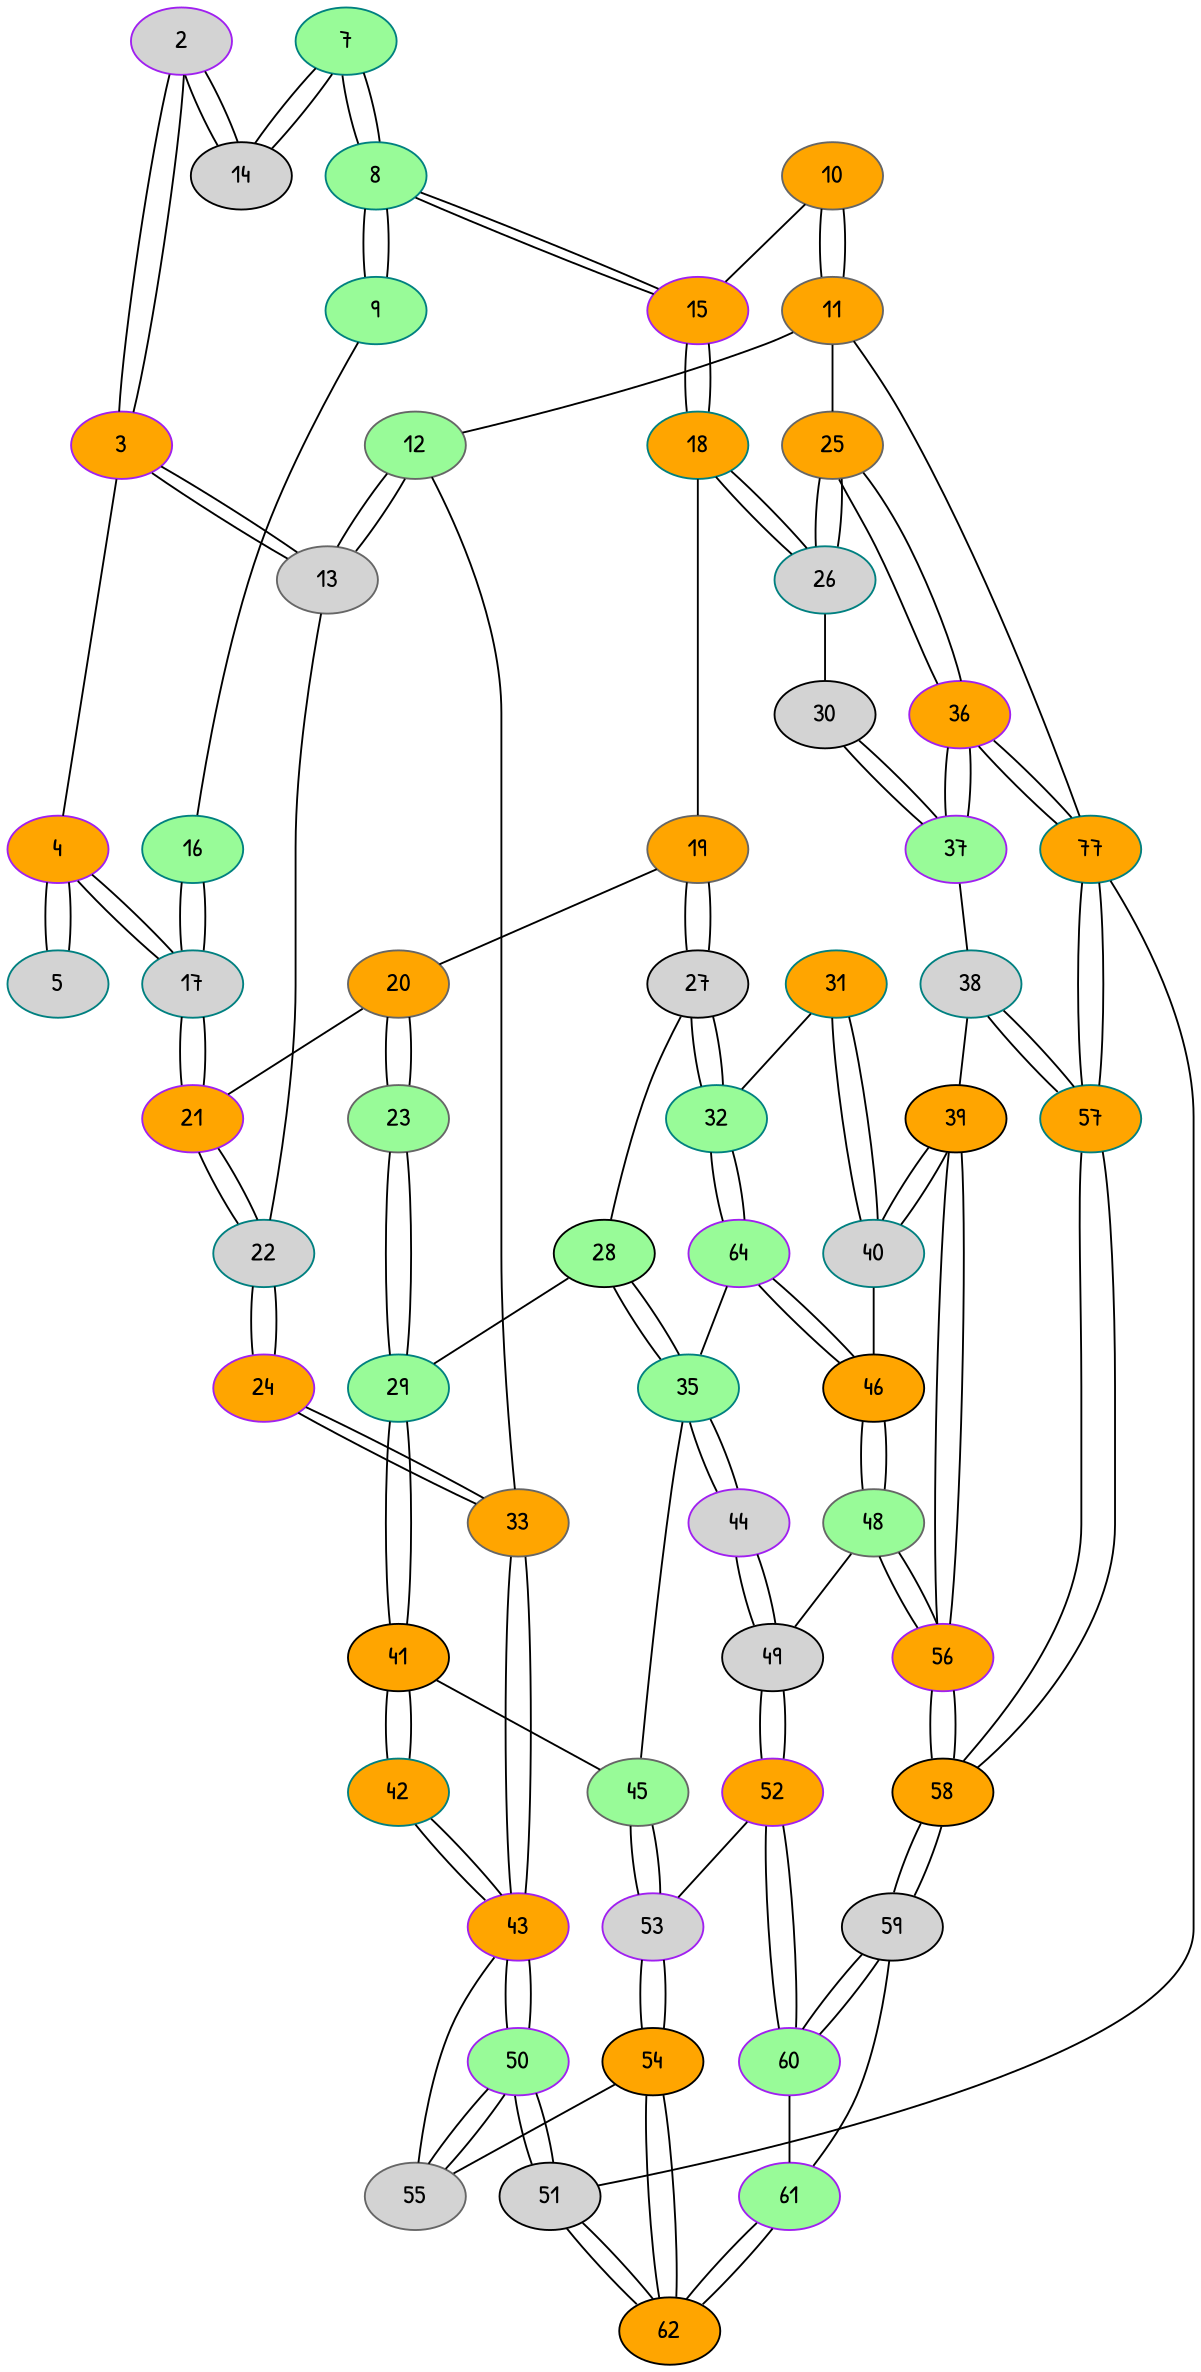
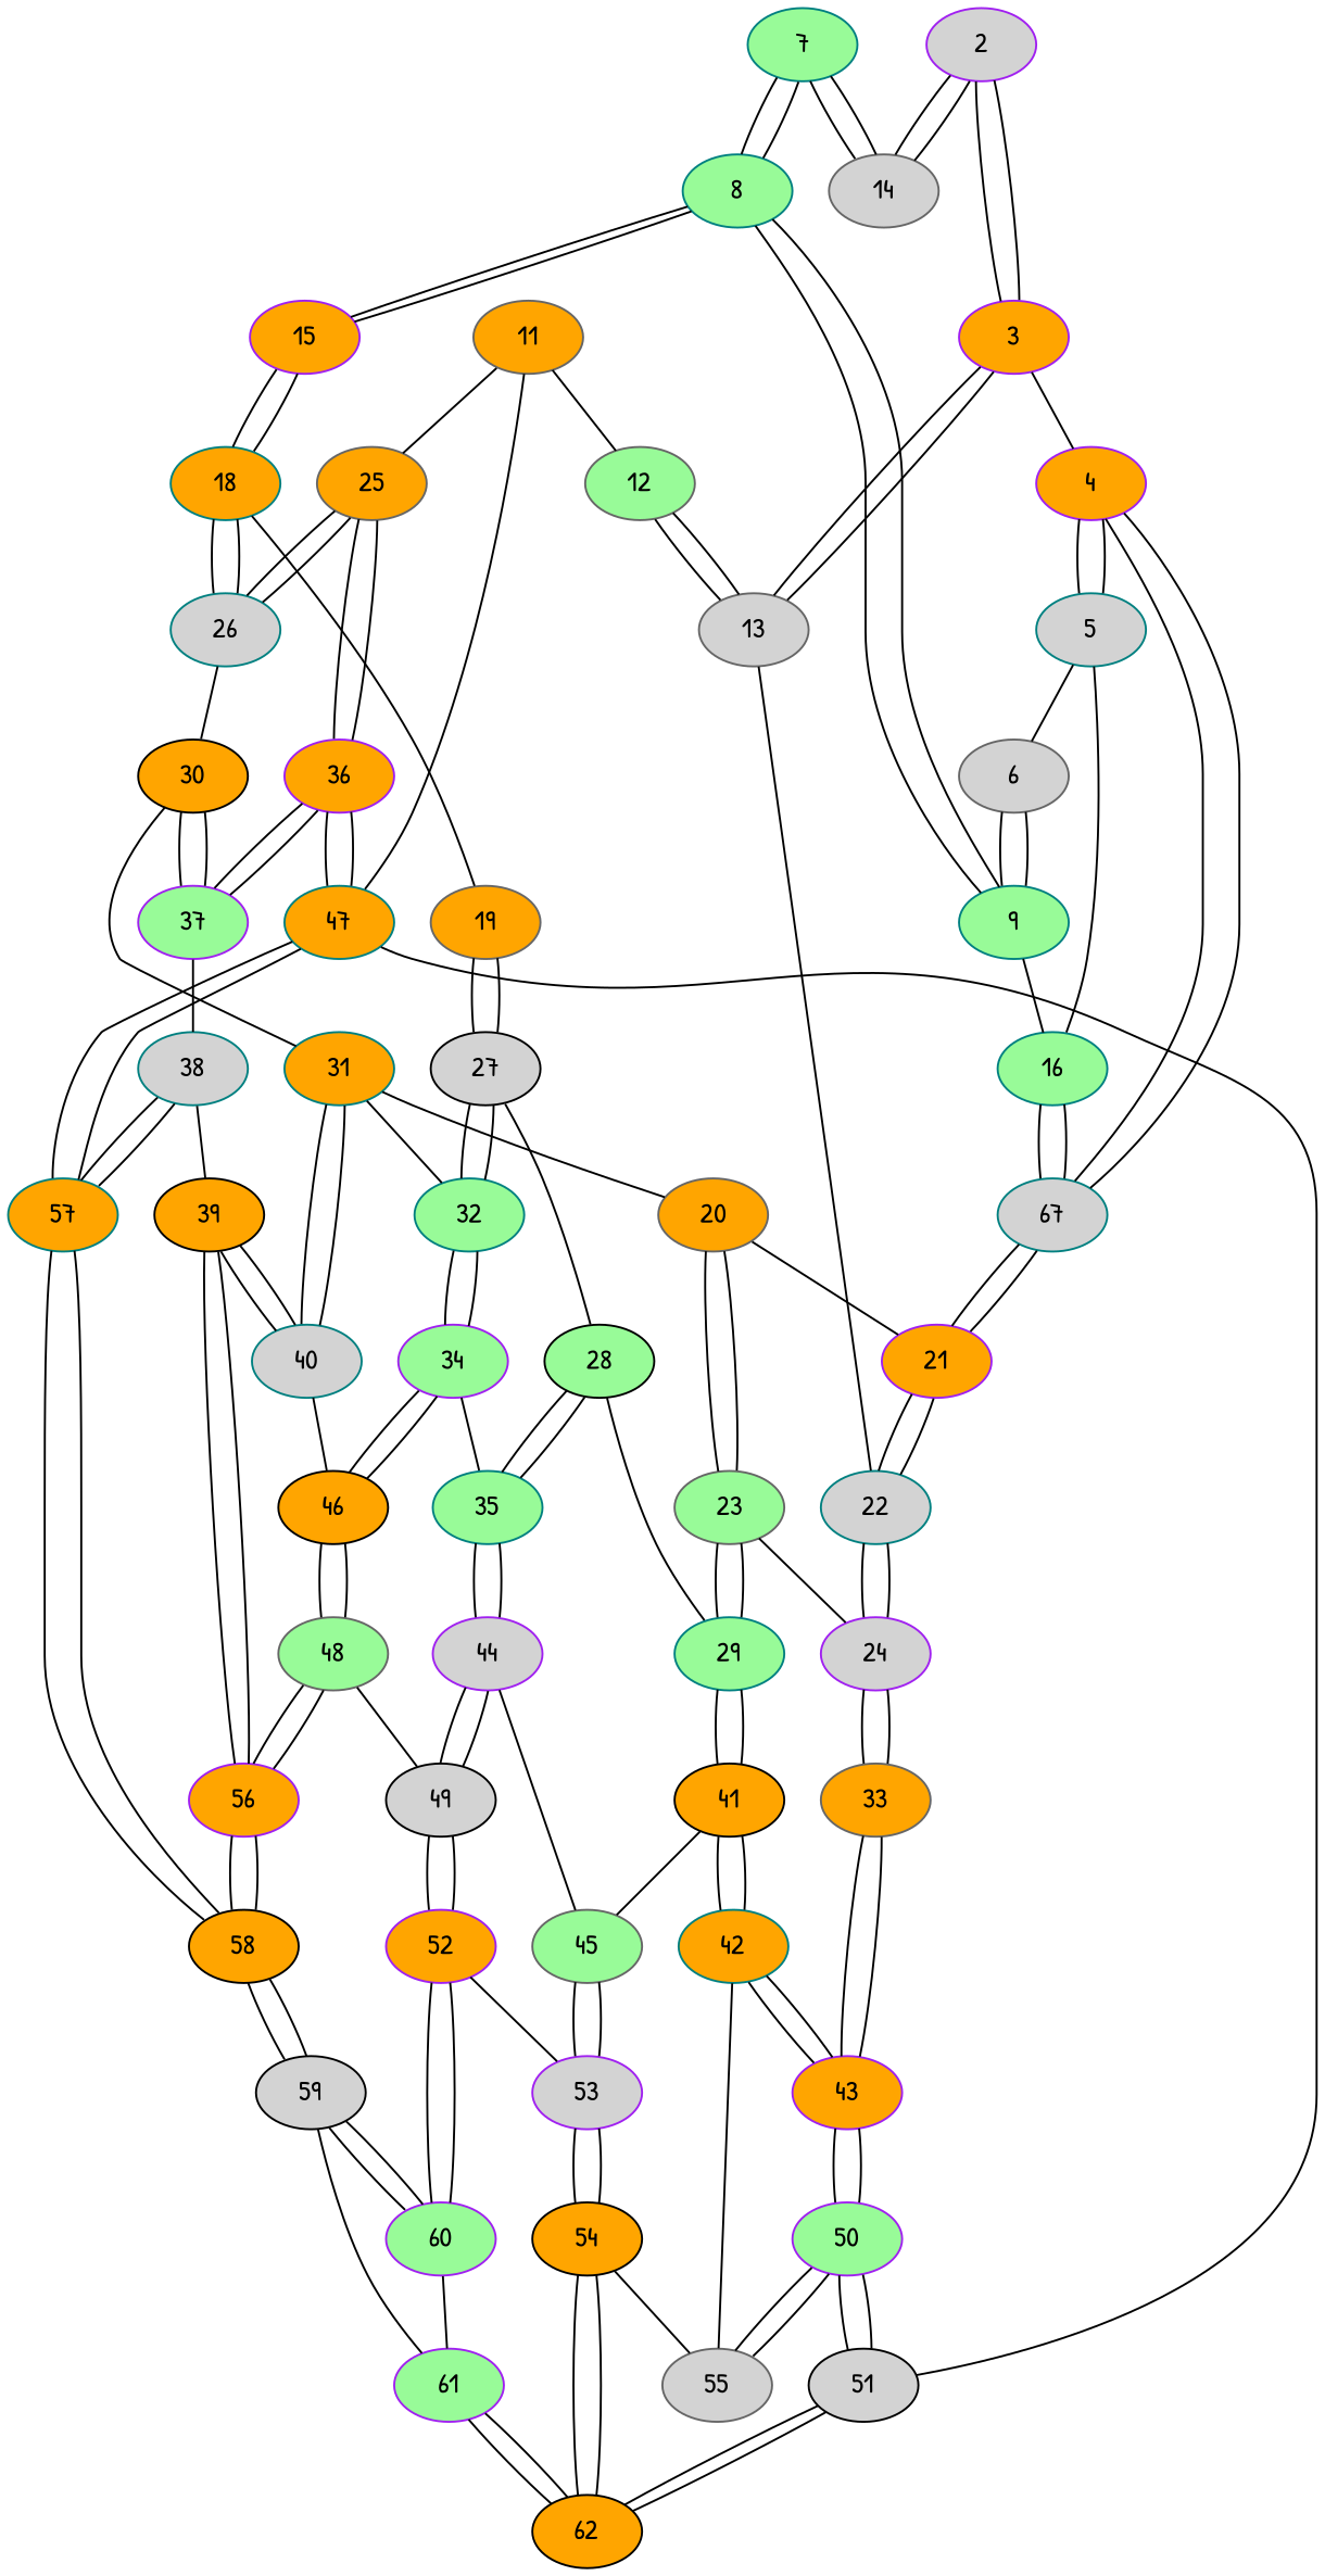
  graph {
    fontname="Patrick Hand"
    node [color=teal fillcolor=orange fontname="Patrick Hand" style=filled]
    edge [fontname="Patrick Hand"]
    2 [color=purple fillcolor=lightgrey]
    3 [color=purple]
-   14 [color=black fillcolor=lightgrey]
+   14 [color=gray40 fillcolor=lightgrey]
    7 [fillcolor=palegreen]
    8 [fillcolor=palegreen]
    4 [color=purple]
    13 [color=gray40 fillcolor=lightgrey]
    5 [fillcolor=lightgrey]
-   17 [fillcolor=lightgrey]
+   17 [fillcolor=lightgrey label=67]
    22 [fillcolor=lightgrey]
+   6 [color=gray40 fillcolor=lightgrey]
    16 [fillcolor=palegreen]
    21 [color=purple]
    9 [fillcolor=palegreen]
    15 [color=purple]
    18
-   10 [color=gray40]
    11 [color=gray40]
    12 [color=gray40 fillcolor=palegreen]
    25 [color=gray40]
-   47 [label=77]
+   47
    33 [color=gray40]
    26 [fillcolor=lightgrey]
    36 [color=purple]
    51 [color=black fillcolor=lightgrey]
    57
    43 [color=purple]
    62 [color=black]
-   24 [color=purple]
+   24 [color=purple fillcolor=lightgrey]
    19 [color=gray40]
    20 [color=gray40]
    27 [color=black fillcolor=lightgrey]
-   30 [color=black fillcolor=lightgrey]
+   30 [color=black]
    23 [color=gray40 fillcolor=palegreen]
    28 [color=black fillcolor=palegreen]
    32 [fillcolor=palegreen]
    29 [fillcolor=palegreen]
    41 [color=black]
    37 [color=purple fillcolor=palegreen]
    31
    35 [fillcolor=palegreen]
-   34 [color=purple fillcolor=palegreen label=64]
+   34 [color=purple fillcolor=palegreen]
    44 [color=purple fillcolor=lightgrey]
    42
    45 [color=gray40 fillcolor=palegreen]
    40 [fillcolor=lightgrey]
    38 [fillcolor=lightgrey]
    46 [color=black]
    50 [color=purple fillcolor=palegreen]
    48 [color=gray40 fillcolor=palegreen]
    49 [color=black fillcolor=lightgrey]
    39 [color=black]
    56 [color=purple]
    58 [color=black]
    55 [color=gray40 fillcolor=lightgrey]
    53 [color=purple fillcolor=lightgrey]
    52 [color=purple]
    54 [color=black]
    60 [color=purple fillcolor=palegreen]
    61 [color=purple fillcolor=palegreen]
    59 [color=black fillcolor=lightgrey]
    2 -- 3
    2 -- 3
    2 -- 14
    2 -- 14
    3 -- 4
    3 -- 13
    3 -- 13
    7 -- 14
    7 -- 14
    7 -- 8
    7 -- 8
    8 -- 9
    8 -- 9
    8 -- 15
    8 -- 15
    4 -- 5
    4 -- 5
    4 -- 17
    4 -- 17
    13 -- 22
+   5 -- 6
+   5 -- 16
    17 -- 21
    17 -- 21
    22 -- 24
    22 -- 24
+   6 -- 9
+   6 -- 9
    16 -- 17
    16 -- 17
    21 -- 22
    21 -- 22
    9 -- 16
    15 -- 18
    15 -- 18
    18 -- 26
    18 -- 26
    18 -- 19
-   10 -- 15
-   10 -- 11
-   10 -- 11
    11 -- 12
    11 -- 25
    11 -- 47
    12 -- 13
    12 -- 13
-   12 -- 33
    25 -- 26
    25 -- 26
    25 -- 36
    25 -- 36
    47 -- 51
    47 -- 57
    47 -- 57
    33 -- 43
    33 -- 43
    26 -- 30
    36 -- 47
    36 -- 47
    36 -- 37
    36 -- 37
    51 -- 62
    51 -- 62
    57 -- 58
    57 -- 58
    43 -- 50
    43 -- 50
    24 -- 33
    24 -- 33
-   19 -- 20
+   31 -- 20
    19 -- 27
    19 -- 27
    20 -- 21
    20 -- 23
    20 -- 23
    27 -- 28
    27 -- 32
    27 -- 32
    30 -- 37
    30 -- 37
+   30 -- 31
+   23 -- 24
    23 -- 29
    23 -- 29
    28 -- 29
    28 -- 35
    28 -- 35
    32 -- 34
    32 -- 34
    29 -- 41
    29 -- 41
    41 -- 42
    41 -- 42
    41 -- 45
    37 -- 38
    31 -- 32
    31 -- 40
    31 -- 40
    35 -- 44
    35 -- 44
    34 -- 35
    34 -- 46
    34 -- 46
-   35 -- 45
+   44 -- 45
    44 -- 49
    44 -- 49
    42 -- 43
    42 -- 43
-   43 -- 55
+   42 -- 55
    45 -- 53
    45 -- 53
    40 -- 46
    38 -- 57
    38 -- 57
    38 -- 39
    46 -- 48
    46 -- 48
    50 -- 51
    50 -- 51
    50 -- 55
    50 -- 55
    48 -- 49
    48 -- 56
    48 -- 56
    49 -- 52
    49 -- 52
    39 -- 40
    39 -- 40
    39 -- 56
    39 -- 56
    56 -- 58
    56 -- 58
    58 -- 59
    58 -- 59
    53 -- 54
    53 -- 54
    52 -- 53
    52 -- 60
    52 -- 60
    54 -- 62
    54 -- 62
    54 -- 55
    60 -- 61
    61 -- 62
    61 -- 62
    59 -- 60
    59 -- 60
    59 -- 61
  }
